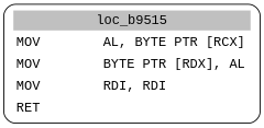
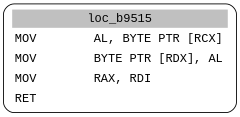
  digraph {
    fontname="Liberation Mono"
-   n1 [fontname="Liberation Mono" label=<<table border="0" cellborder="0" cellpadding="3"><tr><td align="center" colspan="2" bgcolor="grey">loc_b9515</td></tr><tr><td align="left">MOV        AL, BYTE PTR [RCX]</td></tr><tr><td align="left">MOV        BYTE PTR [RDX], AL</td></tr><tr><td align="left">MOV        RDI, RDI</td></tr><tr><td align="left">RET        </td></tr></table>> shape=Mrecord]
+   n1 [fontname="Liberation Mono" label=<<table border="0" cellborder="0" cellpadding="3"><tr><td align="center" colspan="2" bgcolor="grey">loc_b9515</td></tr><tr><td align="left">MOV        AL, BYTE PTR [RCX]</td></tr><tr><td align="left">MOV        BYTE PTR [RDX], AL</td></tr><tr><td align="left">MOV        RAX, RDI</td></tr><tr><td align="left">RET        </td></tr></table>> shape=Mrecord]
  }
